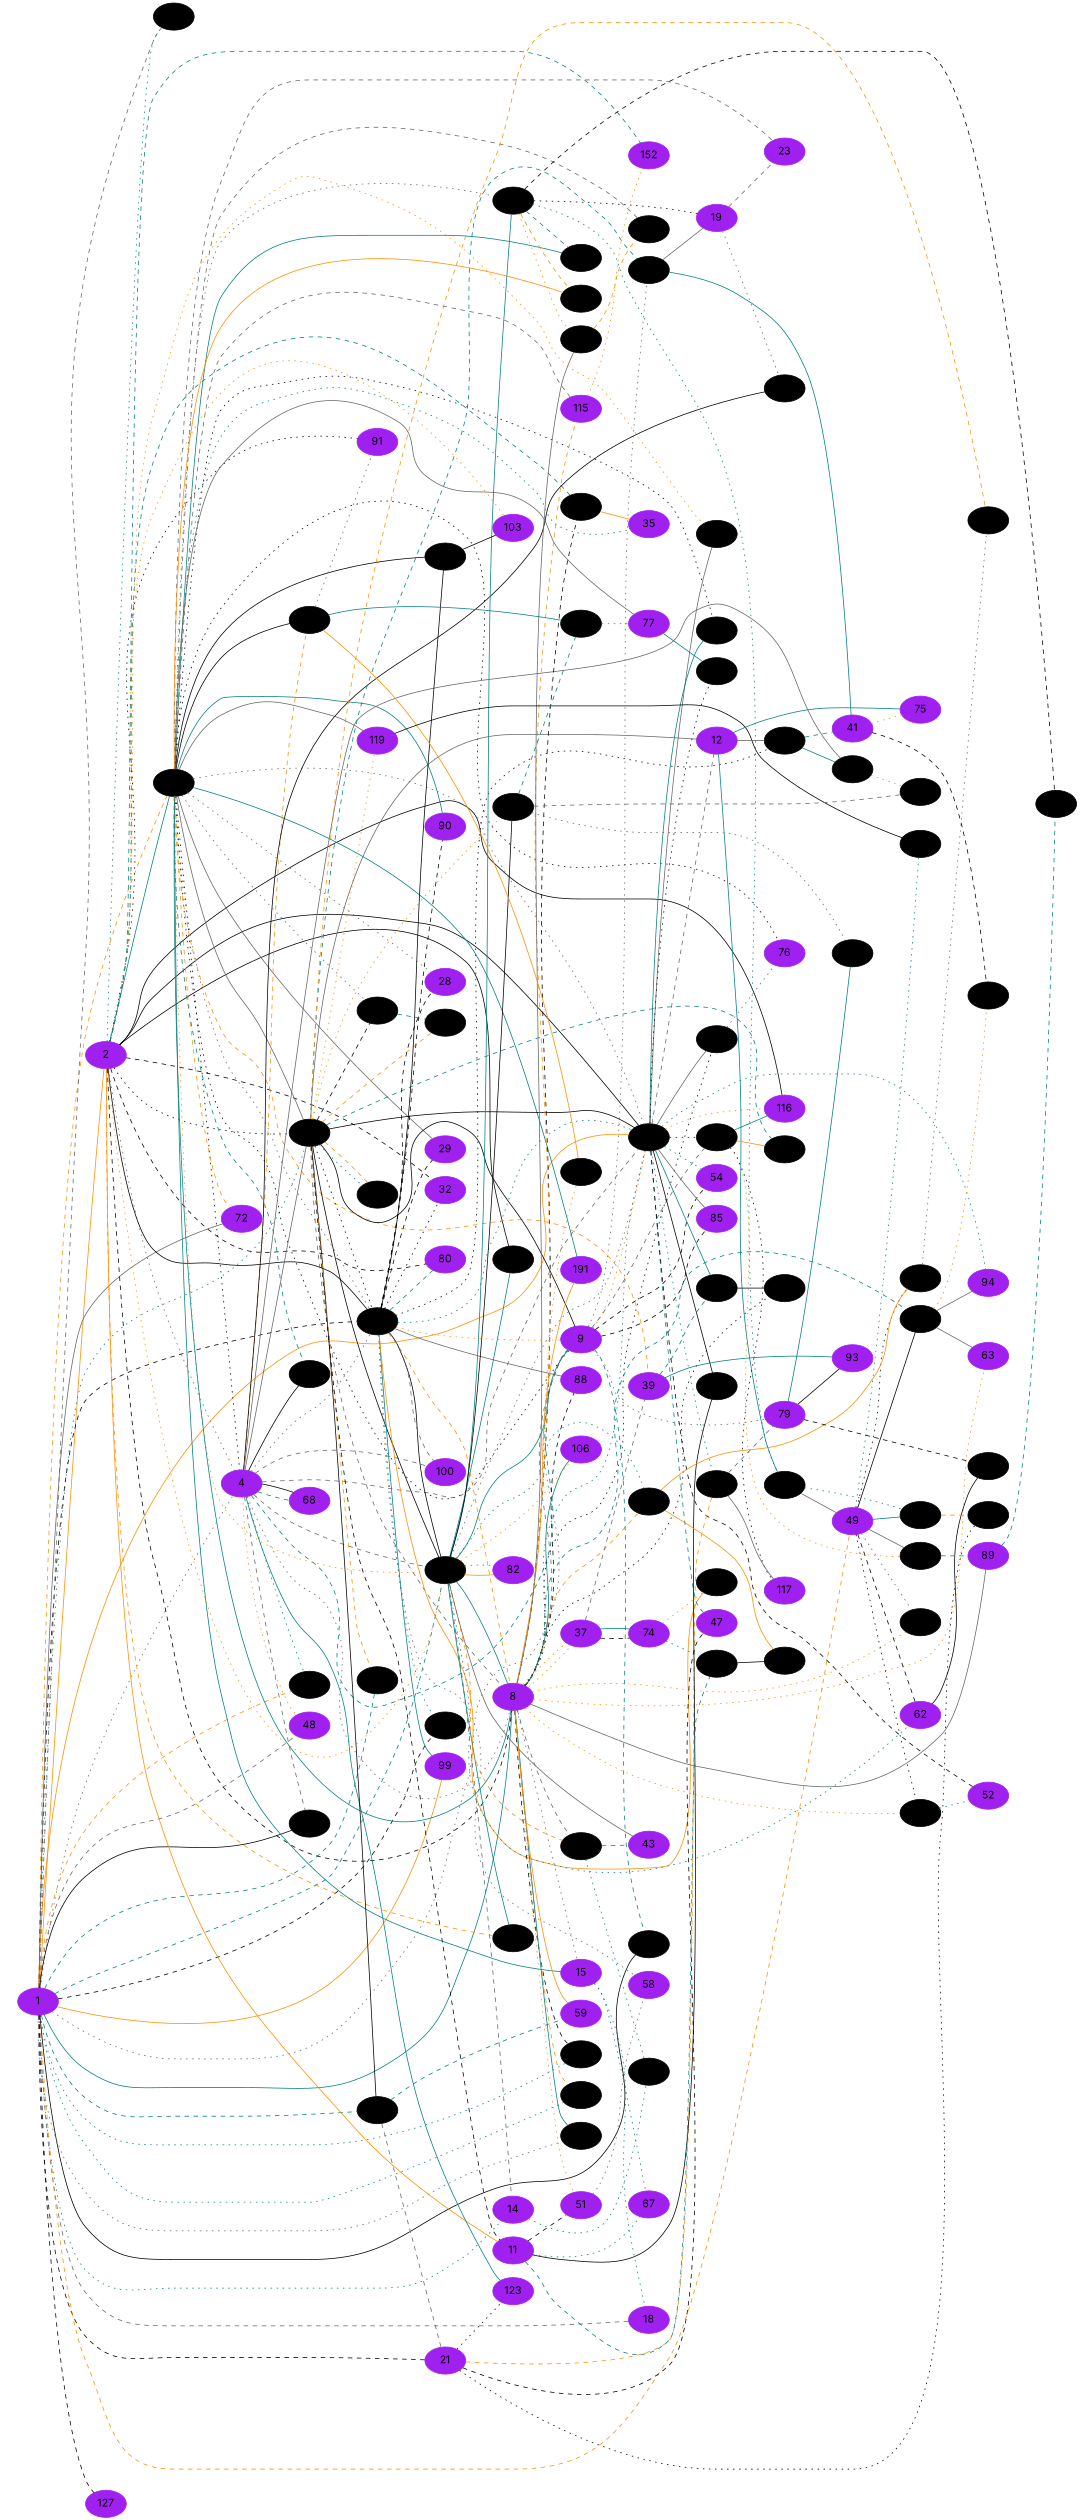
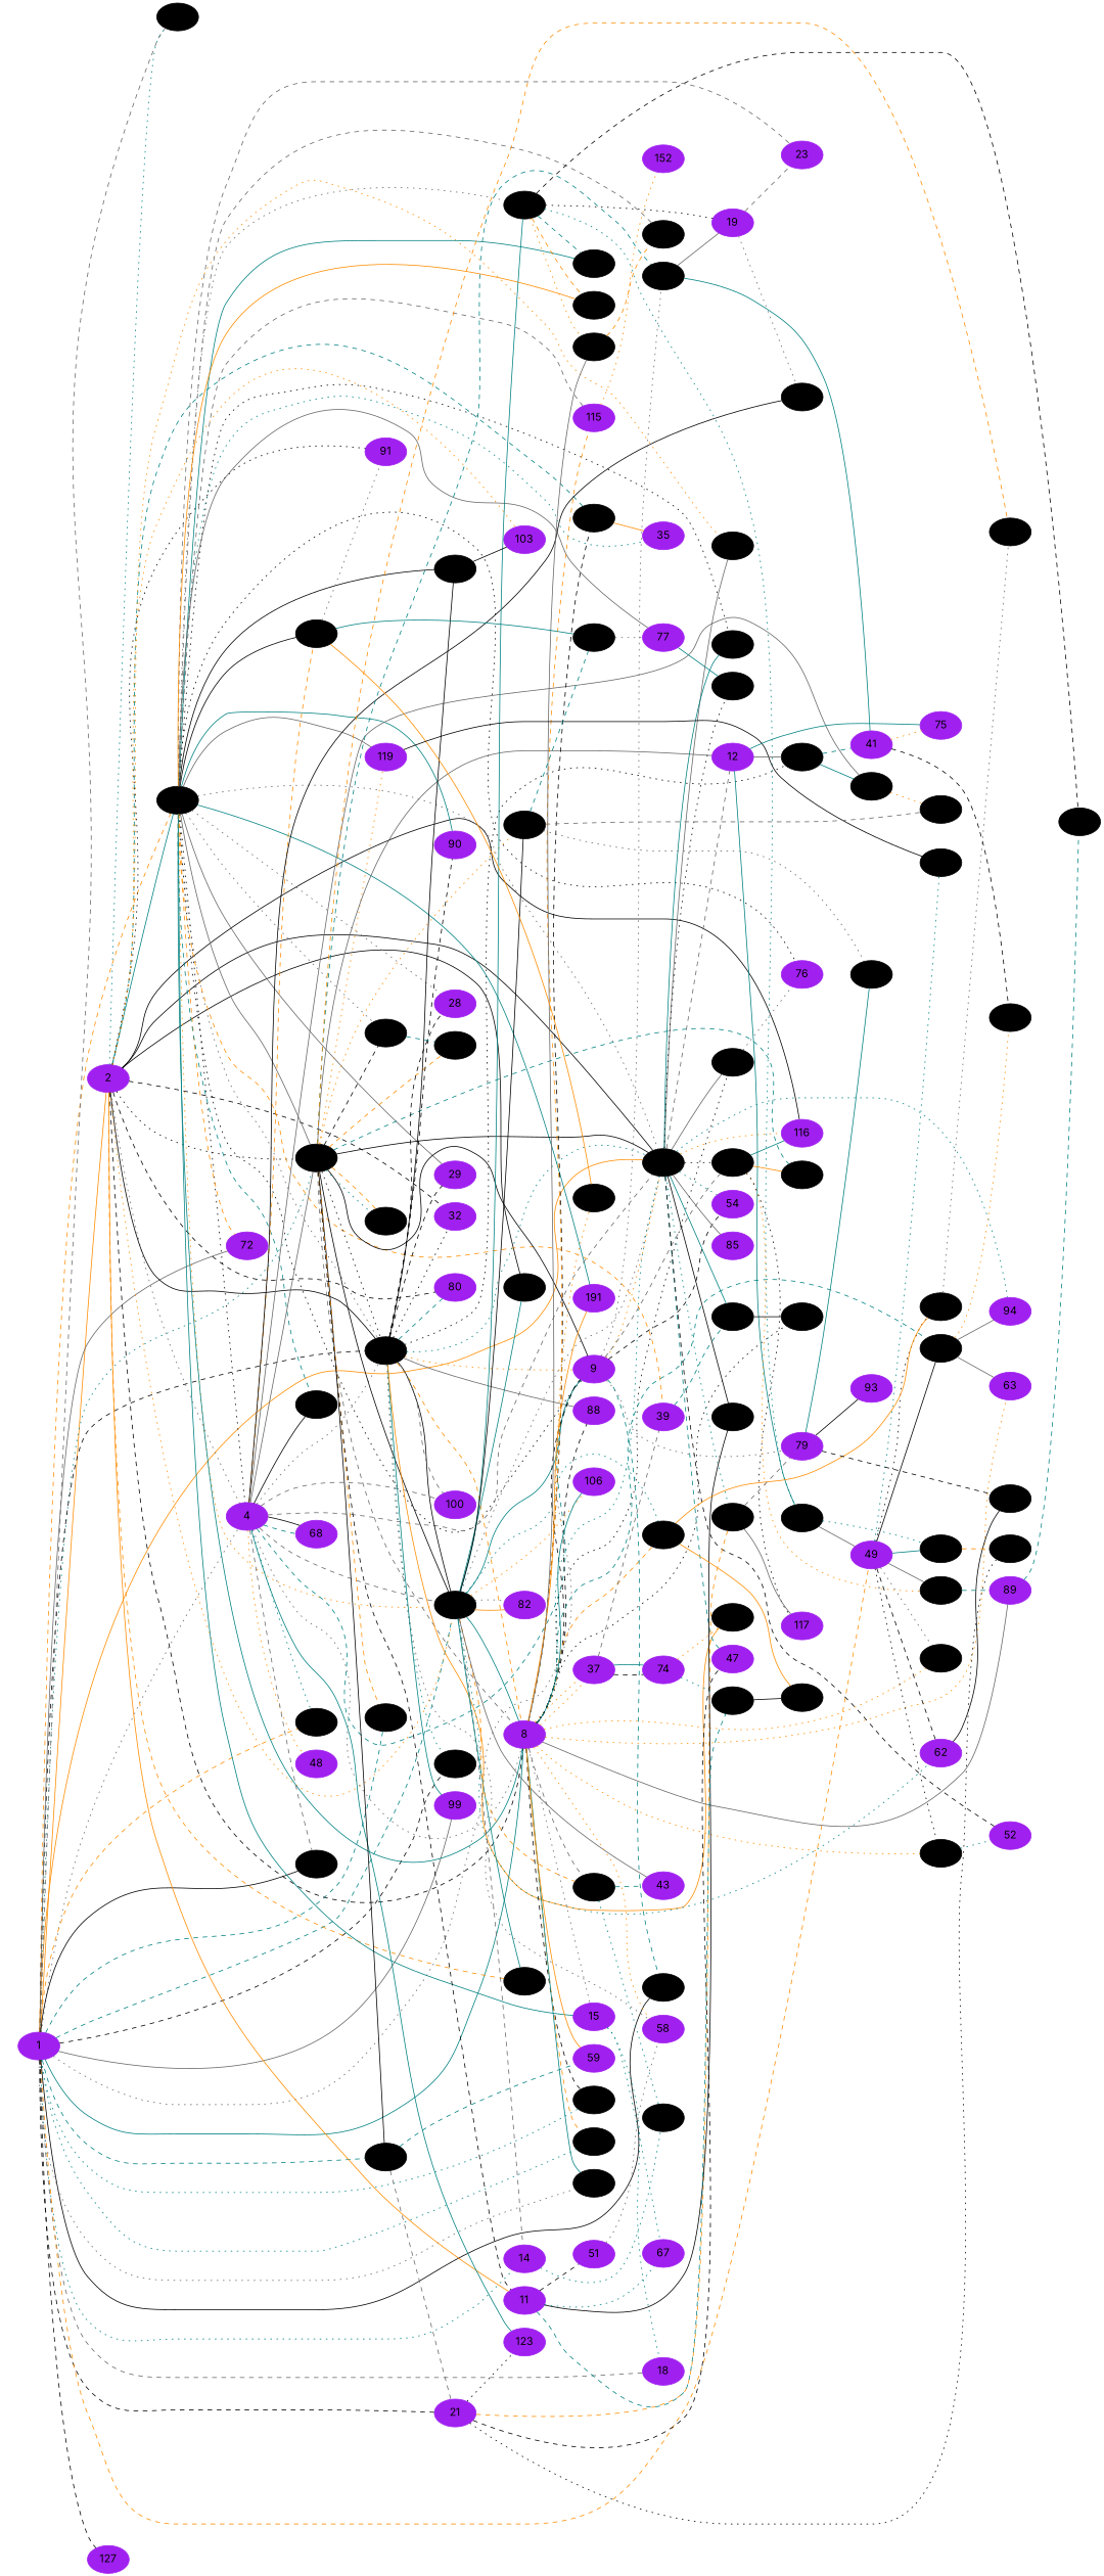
  graph {
    fontname=Inter
    rankdir=LR
    node [color=black fontname=Inter style=filled]
    edge [color=teal fontname=Inter style=dotted]
    1 [color=purple]
    2 [color=purple]
    3
    4 [color=purple]
    5
    6
    7
    8 [color=purple]
    9 [color=purple]
    10
    14 [color=purple]
    18 [color=purple]
    20
    21 [color=purple]
    25
    26
    40
    48 [color=purple]
    49 [color=purple]
    64
    65
    70
    72 [color=purple]
    87
    99 [color=purple]
    107
    114
    127 [color=purple]
    11 [color=purple]
    24
    27
    32 [color=purple]
    36
    46
    80 [color=purple]
    91 [color=purple]
    103 [color=purple]
    n38 [color=purple label=152]
    116 [color=purple]
    13
    15 [color=purple]
    17
    23 [color=purple]
    28 [color=purple]
    29 [color=purple]
    30
    35 [color=purple]
    39 [color=purple]
    42
    60
    71
    76 [color=purple]
    77 [color=purple]
    90 [color=purple]
    92
    96
    110
    n58 [color=purple label=191]
    115 [color=purple]
    119 [color=purple]
    44
    68 [color=purple]
    84
    100 [color=purple]
    123 [color=purple]
    12 [color=purple]
    16
    56
    66
    86
    126
    128
    33
    58 [color=purple]
    88 [color=purple]
    108
    22
    31
    43 [color=purple]
    62 [color=purple]
    82 [color=purple]
    106 [color=purple]
    37 [color=purple]
    38
    50
    51 [color=purple]
    55
    59 [color=purple]
    61
    63 [color=purple]
    89 [color=purple]
    97
    120
    125
    53
    54 [color=purple]
    79 [color=purple]
    85 [color=purple]
    34
    47 [color=purple]
    52 [color=purple]
    78
    83
    94 [color=purple]
    98
    118
    104
    57
    101
    73
    124
    67 [color=purple]
    105
    45
    19 [color=purple]
    112
    93 [color=purple]
    69
    121
    75 [color=purple]
    41 [color=purple]
    95
    109
    113
    74 [color=purple]
    81
    117 [color=purple]
    1 -- 2 [color=darkorange style=solid]
    1 -- 3 [color=darkorange style=dashed]
    1 -- 4 [color=gray40]
    1 -- 5
    1 -- 6 [color=black style=dashed]
    1 -- 7 [style=dashed]
    1 -- 8 [style=solid]
    1 -- 9 [color=gray40]
    1 -- 10 [color=darkorange style=solid]
    1 -- 14
    1 -- 18 [color=gray40 style=dashed]
    1 -- 20 [style=dashed]
    1 -- 21 [color=black style=dashed]
    1 -- 25 [color=darkorange style=dashed]
    1 -- 26 [color=gray40 style=dashed]
    1 -- 40
-   1 -- 48 [color=gray40 style=dashed]
    1 -- 49 [color=darkorange style=dashed]
    1 -- 64 [color=black style=dashed]
    1 -- 65
    1 -- 70 [style=dashed]
    1 -- 72 [color=gray40 style=solid]
    1 -- 87 [color=black style=solid]
-   1 -- 99 [color=darkorange style=solid]
+   1 -- 99 [color=gray40 style=solid]
    1 -- 107 [color=black style=solid]
    1 -- 114 [color=gray40]
    1 -- 127 [color=black style=dashed]
    2 -- 3 [style=solid]
    2 -- 4 [color=gray40]
    2 -- 5 [color=black]
    2 -- 6 [color=black style=solid]
    2 -- 7 [color=darkorange]
    2 -- 8 [color=black style=dashed]
    2 -- 10 [color=black style=solid]
    2 -- 26
    2 -- 11 [color=darkorange style=solid]
    2 -- 24 [color=darkorange style=dashed]
    2 -- 27 [style=dashed]
    2 -- 32 [color=black style=dashed]
    2 -- 36 [color=black style=solid]
    2 -- 46 [color=darkorange]
    2 -- 80 [color=black style=dashed]
    2 -- 91 [color=black]
    2 -- 103 [color=darkorange]
-   2 -- n38 [style=dashed]
    2 -- 116 [color=black style=solid]
    3 -- 4 [color=black]
    3 -- 5 [color=gray40 style=solid]
    3 -- 6 [color=gray40]
    3 -- 7 [color=darkorange]
    3 -- 8 [style=solid]
    3 -- 9 [color=black]
    3 -- 10 [color=gray40]
    3 -- 72 [color=darkorange style=dashed]
    3 -- 13 [color=gray40]
    3 -- 15 [style=solid]
    3 -- 17 [color=gray40]
    3 -- 23 [color=gray40 style=dashed]
    3 -- 28 [color=gray40]
    3 -- 29 [color=gray40 style=solid]
    3 -- 30 [color=black]
    3 -- 35
    3 -- 39 [color=darkorange style=dashed]
    3 -- 42 [color=black style=solid]
    3 -- 60 [style=solid]
    3 -- 71 [color=black style=solid]
    3 -- 76 [color=black]
    3 -- 77 [color=gray40 style=solid]
    3 -- 90 [style=solid]
    3 -- 92 [color=gray40 style=dashed]
    3 -- 96 [style=dashed]
    3 -- 110 [color=darkorange style=solid]
    3 -- n58 [style=solid]
    3 -- 115 [color=gray40 style=dashed]
    3 -- 119 [color=gray40 style=solid]
    4 -- 5 [color=gray40 style=solid]
    4 -- 6 [color=gray40]
    4 -- 7 [color=gray40 style=dashed]
    4 -- 8 [color=gray40]
    4 -- 9 [style=dashed]
    4 -- 10 [color=gray40 style=dashed]
    4 -- 25
    4 -- 48 [color=darkorange]
    4 -- 107 [color=gray40 style=dashed]
    4 -- 42 [color=darkorange style=dashed]
    4 -- 96 [color=black style=solid]
    4 -- 44 [color=black style=solid]
    4 -- 68 [style=dashed]
    4 -- 68 [color=black style=solid]
    4 -- 84 [color=gray40 style=solid]
    4 -- 100 [color=gray40 style=dashed]
    4 -- 123 [style=solid]
    5 -- 6 [color=black]
    5 -- 7 [color=black style=solid]
    5 -- 8 [color=gray40 style=dashed]
    5 -- 9 [color=black style=solid]
    5 -- 10 [color=black style=solid]
    5 -- 20 [color=black style=solid]
    5 -- 70 [color=darkorange style=dashed]
    5 -- 11 [color=black style=dashed]
    5 -- 13 [color=black style=dashed]
    5 -- 119 [color=darkorange]
    5 -- 12 [color=gray40 style=solid]
    5 -- 16 [style=dashed]
    5 -- 56 [color=darkorange style=dashed]
    5 -- 66 [color=darkorange]
    5 -- 86 [style=dashed]
    5 -- 126 [color=darkorange style=dashed]
    5 -- 128
    5 -- 128 [color=darkorange style=dashed]
    6 -- 7 [color=black style=solid]
    6 -- 8 [color=darkorange style=dashed]
    6 -- 9 [color=darkorange]
    6 -- 10
    6 -- 64
    6 -- 99 [style=solid]
    6 -- 32 [color=black]
    6 -- 80 [style=dashed]
    6 -- 28 [color=black style=dashed]
    6 -- 29 [color=black style=dashed]
    6 -- 71 [color=black style=solid]
    6 -- 90 [color=black style=dashed]
    6 -- 100 [color=gray40 style=dashed]
    6 -- 33 [color=black]
    6 -- 58 [color=gray40]
    6 -- 88 [color=gray40 style=solid]
    6 -- 108 [color=darkorange style=solid]
    7 -- 8 [style=solid]
    7 -- 9 [style=solid]
    7 -- 10 [color=gray40]
    7 -- 14 [color=gray40 style=dashed]
    7 -- 24 [style=solid]
    7 -- 36 [style=solid]
    7 -- 17 [style=solid]
    7 -- 66 [color=black style=solid]
    7 -- 22 [color=darkorange style=dashed]
    7 -- 31
    7 -- 43 [color=gray40 style=solid]
    7 -- 62
    7 -- 82 [color=darkorange style=solid]
    7 -- 82 [color=gray40]
    7 -- 106 [color=darkorange]
-   8 -- 9 [color=gray40 style=dashed]
+   8 -- 9 [color=black style=dashed]
    8 -- 10
    8 -- 40 [color=black style=dashed]
    8 -- 65 [color=darkorange style=dashed]
    8 -- 114 [style=solid]
    8 -- 27 [color=black style=dashed]
    8 -- 15 [color=gray40]
    8 -- n58 [color=darkorange style=solid]
    8 -- 115 [color=darkorange style=dashed]
    8 -- 88 [color=black style=dashed]
    8 -- 22 [color=gray40 style=dashed]
    8 -- 31 [color=darkorange style=dashed]
    8 -- 106 [style=solid]
    8 -- 37 [color=darkorange]
    8 -- 37 [color=darkorange]
    8 -- 38 [color=black]
    8 -- 50 [color=darkorange]
-   8 -- 51 [color=darkorange]
+   8 -- 58 [color=darkorange]
    8 -- 55 [style=dashed]
    8 -- 59 [color=darkorange style=solid]
    8 -- 61 [color=gray40 style=solid]
    8 -- 63 [color=darkorange]
    8 -- 89 [color=gray40 style=solid]
    8 -- 97 [color=darkorange]
    8 -- 120 [color=black]
    8 -- 125 [color=darkorange]
    9 -- 10 [color=darkorange]
    9 -- 87 [style=dashed]
    9 -- 16 [color=gray40]
    9 -- 53 [color=gray40 style=dashed]
    9 -- 54 [color=black style=dashed]
    9 -- 79 [color=gray40]
-   9 -- 85 [color=black style=dashed]
    10 -- 46 [color=gray40 style=solid]
    10 -- 116 [color=darkorange]
    10 -- 30 [style=solid]
    10 -- 12 [color=gray40 style=dashed]
    10 -- 38 [color=gray40 style=solid]
    10 -- 53 [color=black]
    10 -- 54
    10 -- 85 [color=gray40 style=solid]
    10 -- 34
    10 -- 47 [style=dashed]
    10 -- 52 [color=black style=dashed]
    10 -- 78 [style=solid]
    10 -- 83 [color=black]
    10 -- 94
    10 -- 98 [color=black style=solid]
    14 -- 118
    20 -- 21 [color=gray40 style=dashed]
    20 -- 59 [style=dashed]
    21 -- 123 [color=black]
    21 -- 34 [color=darkorange style=dashed]
    21 -- 47 [color=black style=dashed]
    21 -- 104 [color=black]
    49 -- 62 [color=black style=dashed]
    49 -- 50 [color=black]
    49 -- 55 [color=black style=solid]
    49 -- 125 [color=gray40]
    49 -- 57 [color=black]
    49 -- 101 [style=solid]
    49 -- 73 [color=gray40 style=solid]
    49 -- 124
    11 -- 51 [color=black style=dashed]
    11 -- 98 [color=black style=solid]
    11 -- 67
    11 -- 105 [style=dashed]
    27 -- 35 [color=darkorange style=solid]
    13 -- 56 [style=dashed]
    15 -- 18
    15 -- 67
    17 -- 60 [style=dashed]
    17 -- 110 [color=darkorange style=dashed]
    17 -- 61 [color=darkorange]
    17 -- 45
    17 -- 19 [color=black]
    17 -- 112 [color=black style=dashed]
    39 -- 78 [style=dashed]
-   39 -- 93 [style=solid]
    42 -- 91 [color=gray40]
    42 -- 97 [color=darkorange style=solid]
    42 -- 69 [style=solid]
    71 -- 103 [color=black style=solid]
    77 -- 83 [style=solid]
    115 -- n38 [color=darkorange]
    119 -- 124 [color=black style=solid]
    84 -- 121 [color=darkorange]
    12 -- 33 [color=gray40 style=solid]
    12 -- 45 [style=solid]
    12 -- 75 [style=solid]
    16 -- 19 [color=gray40 style=solid]
    16 -- 41 [style=solid]
    66 -- 69 [style=dashed]
    66 -- 121 [color=gray40 style=dashed]
    66 -- 95 [color=gray40]
    33 -- 84 [style=solid]
    33 -- 41 [style=dashed]
    22 -- 43 [style=dashed]
    22 -- 118
    31 -- 57 [color=darkorange style=solid]
    31 -- 109 [color=darkorange style=solid]
    62 -- 113 [color=black style=solid]
    37 -- 39 [color=gray40 style=dashed]
    37 -- 74 [color=black style=dashed]
    37 -- 74 [style=solid]
    38 -- 76 [color=gray40]
    50 -- 52
    51 -- 58 [color=gray40]
    55 -- 63 [color=gray40 style=solid]
    55 -- 94 [color=gray40 style=solid]
    55 -- 81 [color=darkorange]
    61 -- 92 [color=darkorange style=dashed]
    89 -- 112 [style=dashed]
    53 -- 116 [style=solid]
    53 -- 86 [color=darkorange style=solid]
    53 -- 73 [color=darkorange]
    53 -- 117 [color=black]
    79 -- 93 [color=black style=solid]
    79 -- 95 [style=solid]
    79 -- 113 [color=black style=dashed]
    34 -- 79 [color=gray40 style=dashed]
    34 -- 117 [color=gray40 style=solid]
    78 -- 120 [color=black style=solid]
    57 -- 126 [color=gray40]
    101 -- 104 [color=darkorange style=dashed]
    73 -- 89 [style=dashed]
    105 -- 109 [color=black style=solid]
    45 -- 49 [color=gray40 style=solid]
    45 -- 101
    19 -- 23 [color=gray40 style=dashed]
    19 -- 44 [color=gray40]
    69 -- 77 [color=gray40]
    41 -- 75 [color=darkorange]
    41 -- 81 [color=black style=dashed]
    74 -- 108 [color=darkorange]
    74 -- 105
  }
